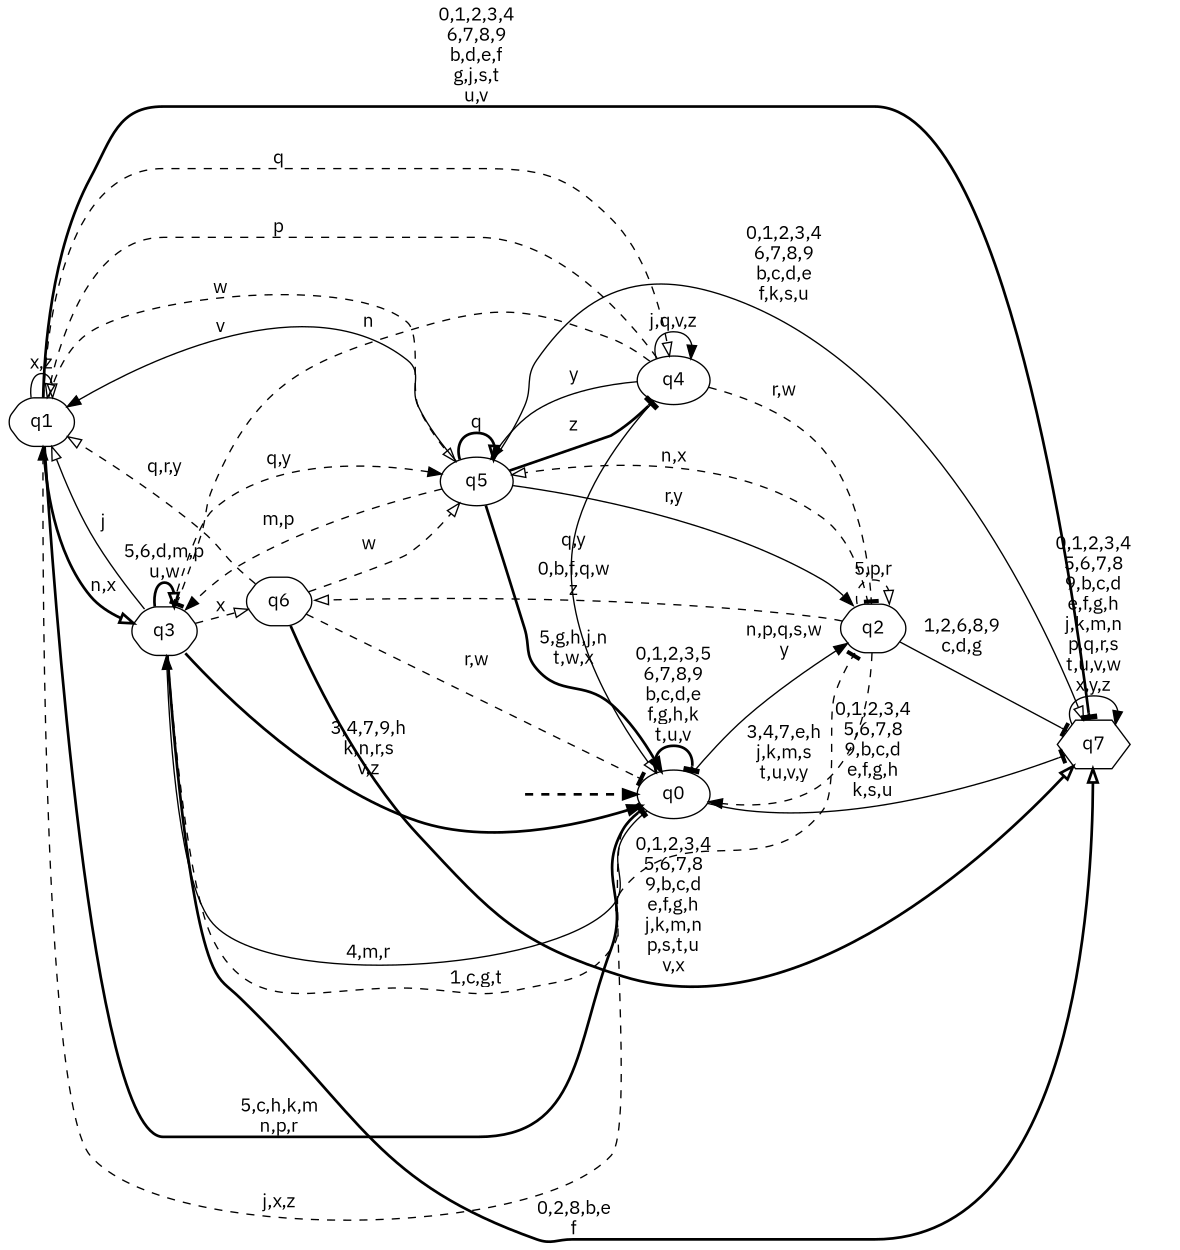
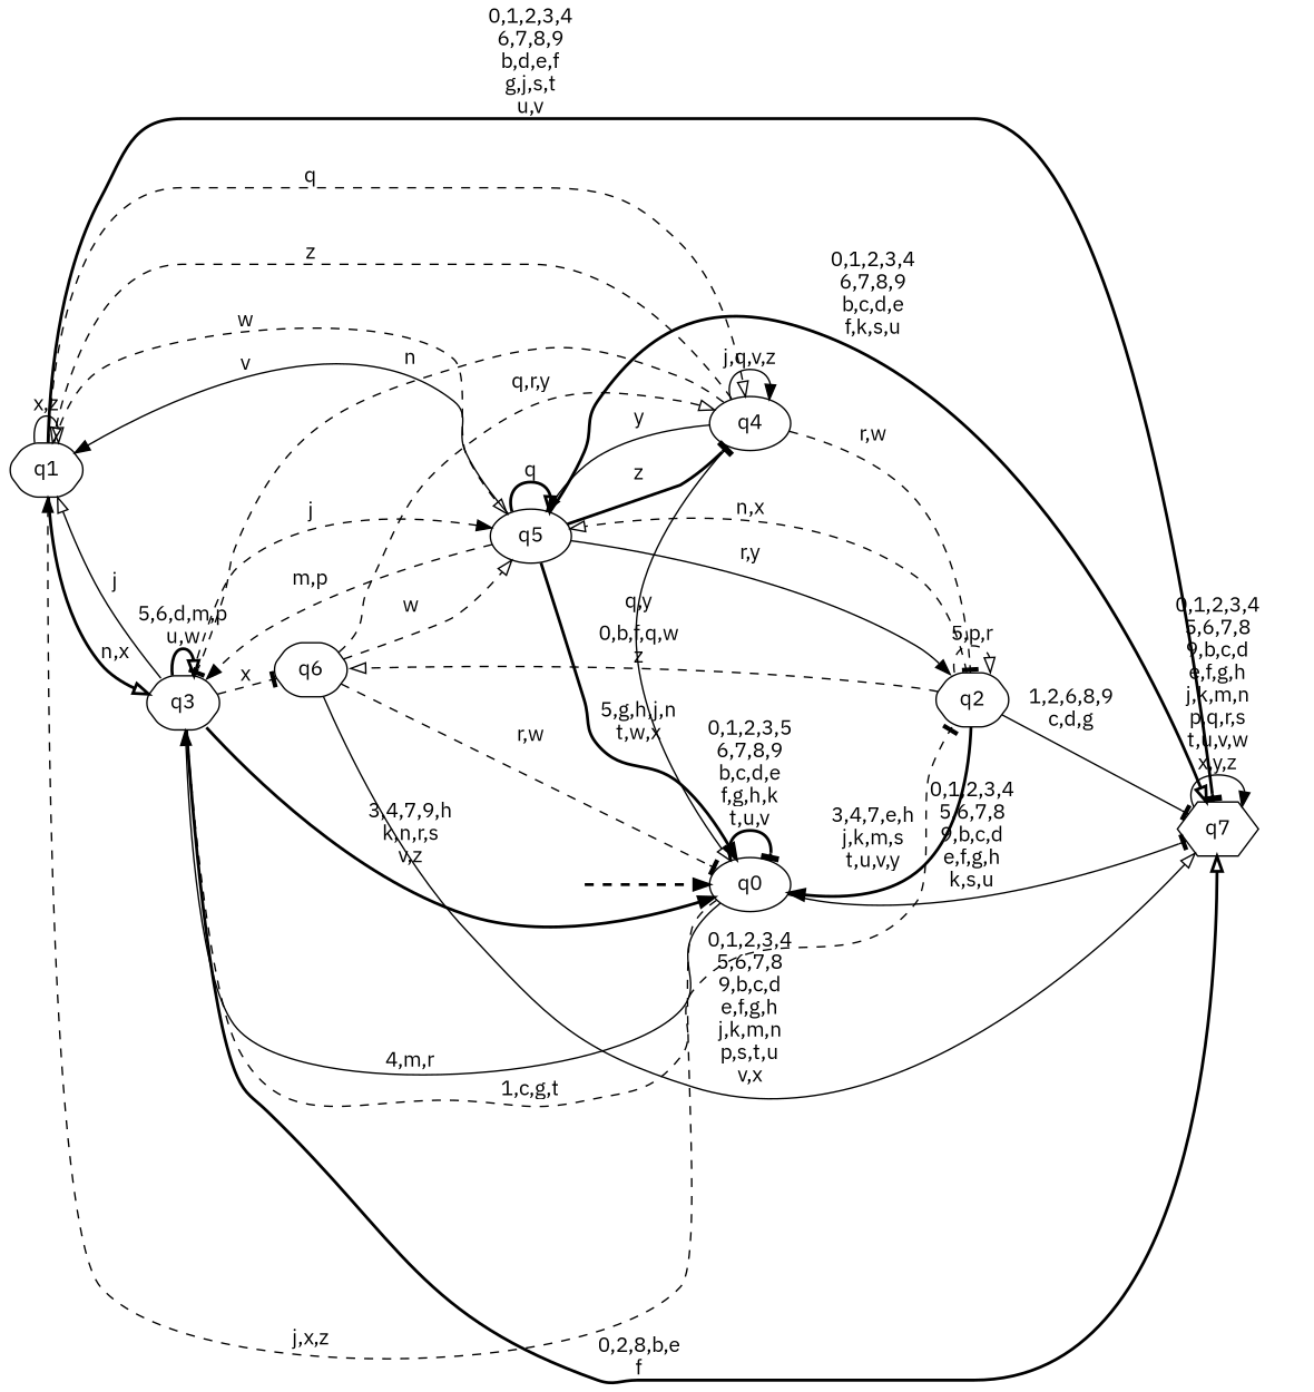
  digraph {
    fontname="IBM Plex Sans"
    rankdir=LR
    node [fontname="IBM Plex Sans" shape=hexagon style="rounded,filled" color=black fillcolor=white]
    edge [arrowhead=onormal fontname="IBM Plex Sans" style=dashed]
    __start0 [height=0 shape=none style=invis width=0 color="" fillcolor=""]
    n2 [label=q0 shape=ellipse]
    n3 [label=q1]
    n4 [label=q2]
    n5 [label=q3]
    n6 [label=q7 style=filled]
    n7 [label=q4 shape=ellipse style=filled]
    n8 [label=q5 shape=ellipse]
    n9 [label=q6]
    subgraph cluster_1 {
      nodesep=0.15
      ranksep=0.15
      style=invis
      __start0
      n2
    }
    __start0 -> n2 [arrowhead=normal penwidth=2]
    n2 -> n2 [arrowhead=tee label="0,1,2,3,5\n6,7,8,9\nb,c,d,e\nf,g,h,k\nt,u,v" style=bold]
    n2 -> n3 [arrowhead=normal label="j,x,z"]
-   n2 -> n4 [arrowhead=normal label="n,p,q,s,w\ny" style=solid]
    n2 -> n5 [arrowhead=normal label="4,m,r" style=solid]
    n2 -> n6 [arrowhead=tee label="0,1,2,3,4\n5,6,7,8\n9,b,c,d\ne,f,g,h\nk,s,u" style=solid]
-   n3 -> n2 [arrowhead=tee label="5,c,h,k,m\nn,p,r" style=bold]
    n3 -> n3 [label="x,z" style=solid]
    n3 -> n5 [label="n,x" style=bold]
    n3 -> n6 [arrowhead=tee label="0,1,2,3,4\n6,7,8,9\nb,d,e,f\ng,j,s,t\nu,v" style=bold]
    n3 -> n7 [label=q]
    n3 -> n8 [label=w]
-   n4 -> n2 [arrowhead=normal label="3,4,7,e,h\nj,k,m,s\nt,u,v,y"]
+   n4 -> n2 [arrowhead=normal label="3,4,7,e,h\nj,k,m,s\nt,u,v,y" style=bold]
    n4 -> n4 [label="5,p,r"]
    n4 -> n6 [arrowhead=tee label="1,2,6,8,9\nc,d,g" style=solid]
    n4 -> n8 [label="n,x"]
    n4 -> n9 [label="0,b,f,q,w\nz"]
    n5 -> n2 [arrowhead=normal label="3,4,7,9,h\nk,n,r,s\nv,z" style=bold]
    n5 -> n3 [label=j style=solid]
    n5 -> n4 [arrowhead=tee label="1,c,g,t"]
    n5 -> n5 [label="5,6,d,m,p\nu,w" style=bold]
    n5 -> n6 [label="0,2,8,b,e\nf" style=bold]
-   n5 -> n8 [arrowhead=normal label="q,y"]
-   n5 -> n9 [label=x]
+   n5 -> n8 [arrowhead=normal label=j]
+   n5 -> n9 [arrowhead=tee label=x]
    n6 -> n6 [arrowhead=normal label="0,1,2,3,4\n5,6,7,8\n9,b,c,d\ne,f,g,h\nj,k,m,n\np,q,r,s\nt,u,v,w\nx,y,z" style=solid]
    n7 -> n2 [label="q,y" style=solid]
-   n7 -> n3 [label=p]
+   n7 -> n3 [label=z]
    n7 -> n4 [arrowhead=tee label="r,w"]
    n7 -> n5 [arrowhead=tee label=n]
    n7 -> n7 [arrowhead=normal label="j,q,v,z" style=solid]
    n7 -> n8 [arrowhead=normal label=y style=solid]
    n8 -> n2 [arrowhead=normal label="5,g,h,j,n\nt,w,x" style=bold]
    n8 -> n3 [arrowhead=normal label=v style=solid]
    n8 -> n4 [arrowhead=normal label="r,y" style=solid]
    n8 -> n5 [arrowhead=normal label="m,p"]
-   n8 -> n6 [label="0,1,2,3,4\n6,7,8,9\nb,c,d,e\nf,k,s,u" style=solid]
+   n8 -> n6 [label="0,1,2,3,4\n6,7,8,9\nb,c,d,e\nf,k,s,u" style=bold]
    n8 -> n7 [arrowhead=tee label=z style=bold]
    n8 -> n8 [label=q style=bold]
    n9 -> n2 [arrowhead=tee label="r,w"]
-   n9 -> n6 [label="0,1,2,3,4\n5,6,7,8\n9,b,c,d\ne,f,g,h\nj,k,m,n\np,s,t,u\nv,x" style=bold]
-   n9 -> n3 [label="q,r,y"]
+   n9 -> n6 [label="0,1,2,3,4\n5,6,7,8\n9,b,c,d\ne,f,g,h\nj,k,m,n\np,s,t,u\nv,x" style=solid]
+   n9 -> n7 [label="q,r,y"]
    n9 -> n8 [label=w]
  }
